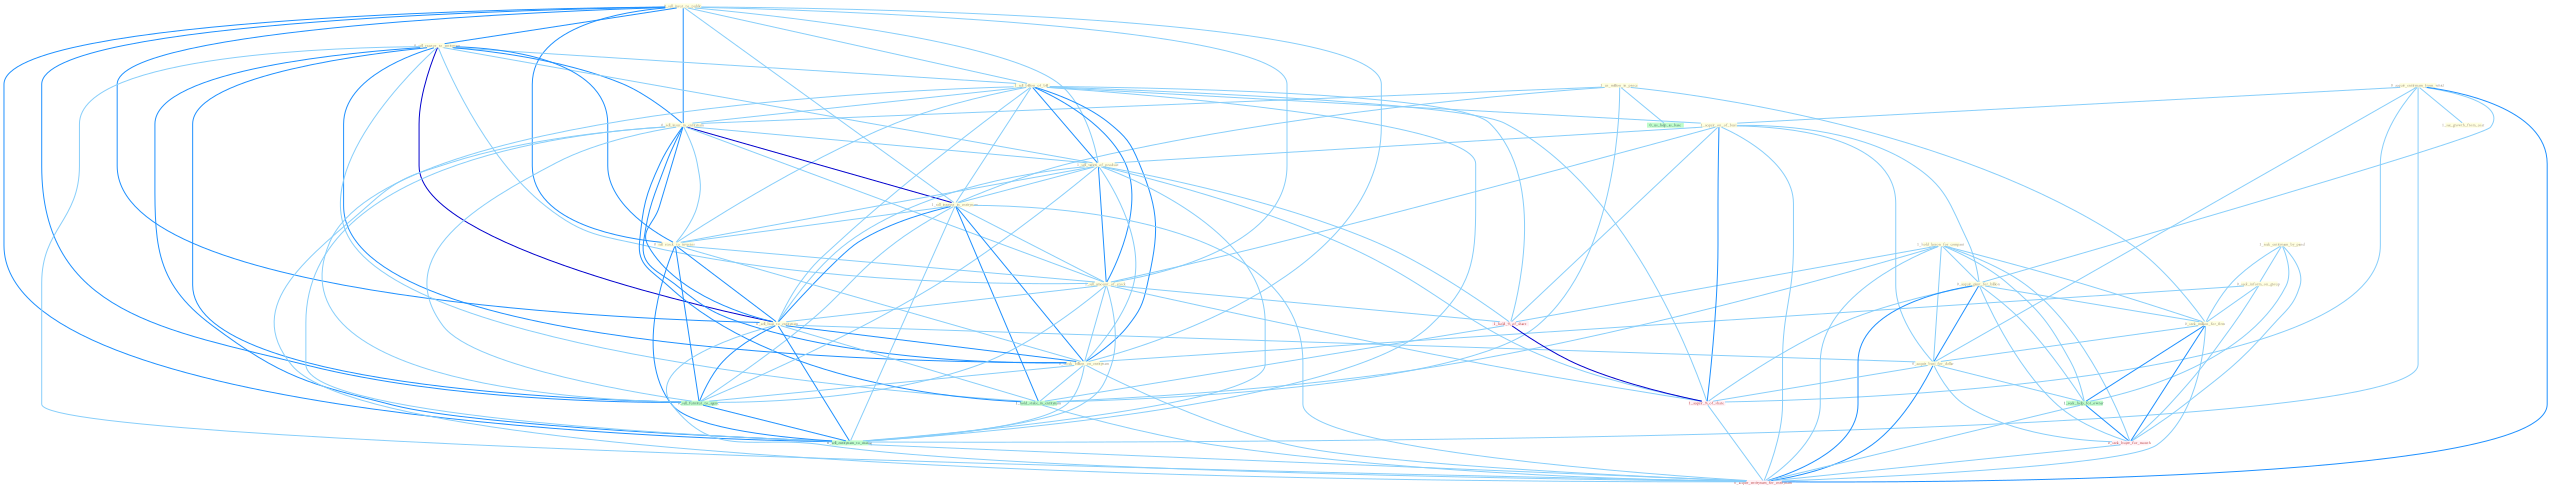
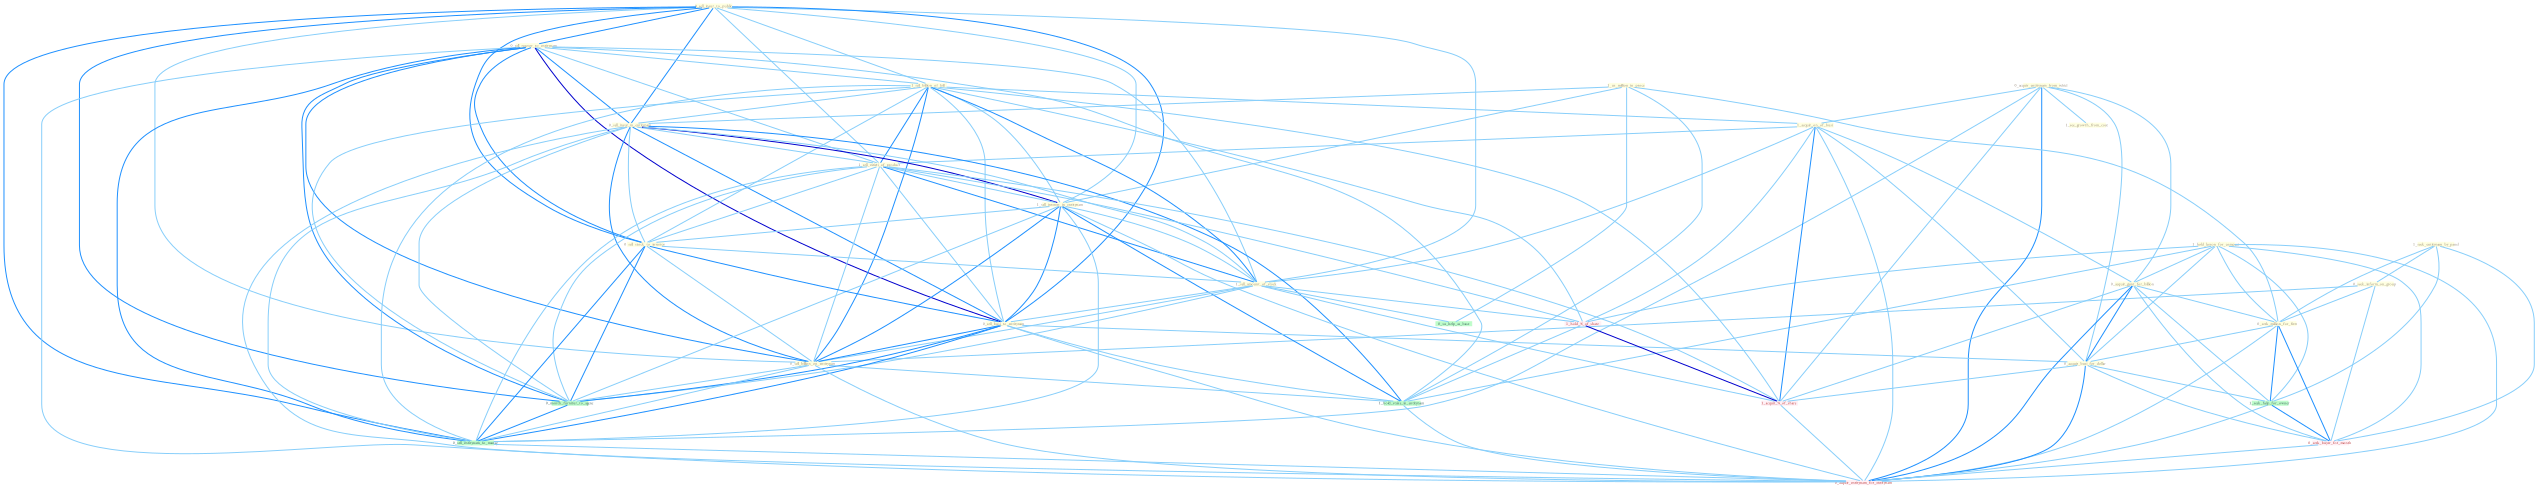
  graph {
    fontname="EB Garamond"
    node [color="#ffffe0" fixedsize=true fontcolor="#8b7d6b" fontname="EB Garamond" fontsize=4 shape=polygon style=filled]
    edge [color="#87cefa" fontname="EB Garamond" w=1]
    "0_sell_insur_to_public " [height=.06 width=.5]
    n2 [height=.06 label="1_seek_entitynam_by_panel" width=.5]
    "1_hold_lesson_for_compani " [height=.06 width=.5]
    "0_sell_reactor_to_entitynam " [height=.06 width=.5]
    "0_acquir_entitynam_from_vehicl " [height=.06 width=.5]
    "1_us_million_in_proce " [height=.06 width=.5]
    "1_sell_billion_of_bill " [height=.06 width=.5]
    "0_seek_inform_on_group " [height=.06 width=.5]
    "1_acquir_on_of_busi " [height=.06 width=.5]
    "0_sell_insur_in_entitynam " [height=.06 width=.5]
    "1_sell_varieti_of_product " [height=.06 width=.5]
    "1_sell_interest_in_entitynam " [height=.06 width=.5]
    "0_sell_stock_to_investor " [height=.06 width=.5]
    "1_sell_amount_of_stock " [height=.06 width=.5]
    "0_sell_busi_to_entitynam " [height=.06 width=.5]
    "0_acquir_giant_for_billion " [height=.06 width=.5]
    "0_seek_million_for_firm " [height=.06 width=.5]
    "0_acquir_busi_for_dollar " [height=.06 width=.5]
-   "0_sell_billion_on_entitynam " [height=.06 width=.5 label="0_stock_billion_on_entitynam"]
+   "0_sell_billion_on_entitynam " [height=.06 width=.5]
    "1_see_growth_from_coat " [height=.06 width=.5]
    "1_hold_%_of_share " [color="#fff0f5" fontcolor="#b22222" height=.06 width=.5]
    "0_seek_buyer_for_month " [color="#fff0f5" fontcolor="#b22222" height=.06 width=.5]
    "1_acquir_%_of_share " [color="#fff0f5" fontcolor="#b22222" height=.06 width=.5]
    "0_acquir_entitynam_for_entitynam " [color="#fff0f5" fontcolor="#b22222" height=.06 width=.5]
-   "0_sell_furnitur_to_agenc " [color="#BDFCC9" fontcolor="#2f4f4f" height=.06 width=.5]
+   "0_sell_furnitur_to_agenc " [color="#BDFCC9" fontcolor="#2f4f4f" height=.06 width=.5 label="0_month_furnitur_to_agenc"]
    "0_sell_entitynam_to_manag " [color="#BDFCC9" fontcolor="#2f4f4f" height=.06 width=.5]
    "1_seek_help_for_owner " [color="#BDFCC9" fontcolor="#2f4f4f" height=.06 width=.5]
    "1_hold_stake_in_entitynam " [color="#BDFCC9" fontcolor="#2f4f4f" height=.06 width=.5]
    n29 [color="#BDFCC9" fontcolor="#2f4f4f" height=.06 label="0_us_help_as_base" width=.5]
    subgraph sub_1 {
      "0_sell_insur_to_public "
      n2
      "1_hold_lesson_for_compani "
      "0_sell_reactor_to_entitynam "
      "0_acquir_entitynam_from_vehicl "
      "1_us_million_in_proce "
      "1_sell_billion_of_bill "
      "0_seek_inform_on_group "
      "1_acquir_on_of_busi "
      "0_sell_insur_in_entitynam "
      "1_sell_varieti_of_product "
      "1_sell_interest_in_entitynam "
      "0_sell_stock_to_investor "
      "1_sell_amount_of_stock "
      "0_sell_busi_to_entitynam "
      "0_acquir_giant_for_billion "
      "0_seek_million_for_firm "
      "0_acquir_busi_for_dollar "
      "0_sell_billion_on_entitynam "
      "1_see_growth_from_coat "
    }
    subgraph sub_2 {
      "1_hold_%_of_share "
      "0_seek_buyer_for_month "
      "1_acquir_%_of_share "
      "0_acquir_entitynam_for_entitynam "
    }
    "0_sell_insur_to_public " -- "0_sell_reactor_to_entitynam " [color="#1e90ff" w=2]
    "0_sell_insur_to_public " -- "1_sell_billion_of_bill "
    "0_sell_insur_to_public " -- "0_sell_insur_in_entitynam " [color="#1e90ff" w=2]
    "0_sell_insur_to_public " -- "1_sell_varieti_of_product "
    "0_sell_insur_to_public " -- "1_sell_interest_in_entitynam "
    "0_sell_insur_to_public " -- "0_sell_stock_to_investor " [color="#1e90ff" w=2]
    "0_sell_insur_to_public " -- "1_sell_amount_of_stock "
    "0_sell_insur_to_public " -- "0_sell_busi_to_entitynam " [color="#1e90ff" w=2]
    "0_sell_insur_to_public " -- "0_sell_billion_on_entitynam "
    "0_sell_insur_to_public " -- "0_sell_furnitur_to_agenc " [color="#1e90ff" w=2]
    "0_sell_insur_to_public " -- "0_sell_entitynam_to_manag " [color="#1e90ff" w=2]
    n2 -- "0_seek_inform_on_group "
    n2 -- "0_seek_million_for_firm "
    n2 -- "0_seek_buyer_for_month "
    n2 -- "1_seek_help_for_owner "
    "1_hold_lesson_for_compani " -- "0_acquir_giant_for_billion "
    "1_hold_lesson_for_compani " -- "0_seek_million_for_firm "
    "1_hold_lesson_for_compani " -- "0_acquir_busi_for_dollar "
    "1_hold_lesson_for_compani " -- "1_hold_%_of_share "
    "1_hold_lesson_for_compani " -- "0_seek_buyer_for_month "
    "1_hold_lesson_for_compani " -- "0_acquir_entitynam_for_entitynam "
    "1_hold_lesson_for_compani " -- "1_seek_help_for_owner "
    "1_hold_lesson_for_compani " -- "1_hold_stake_in_entitynam "
    "0_sell_reactor_to_entitynam " -- "1_sell_billion_of_bill "
    "0_sell_reactor_to_entitynam " -- "0_sell_insur_in_entitynam " [color="#1e90ff" w=2]
    "0_sell_reactor_to_entitynam " -- "1_sell_varieti_of_product "
    "0_sell_reactor_to_entitynam " -- "0_sell_stock_to_investor " [color="#1e90ff" w=2]
    "0_sell_reactor_to_entitynam " -- "1_sell_amount_of_stock "
    "0_sell_reactor_to_entitynam " -- "0_sell_busi_to_entitynam " [color="#0000cd" w=3]
    "0_sell_reactor_to_entitynam " -- "0_sell_billion_on_entitynam " [color="#1e90ff" w=2]
    "0_sell_reactor_to_entitynam " -- "0_acquir_entitynam_for_entitynam "
    "0_sell_reactor_to_entitynam " -- "0_sell_furnitur_to_agenc " [color="#1e90ff" w=2]
    "0_sell_reactor_to_entitynam " -- "0_sell_entitynam_to_manag " [color="#1e90ff" w=2]
    "0_sell_reactor_to_entitynam " -- "1_hold_stake_in_entitynam "
    "0_acquir_entitynam_from_vehicl " -- "1_acquir_on_of_busi "
    "0_acquir_entitynam_from_vehicl " -- "0_acquir_giant_for_billion "
    "0_acquir_entitynam_from_vehicl " -- "0_acquir_busi_for_dollar "
    "0_acquir_entitynam_from_vehicl " -- "1_see_growth_from_coat "
    "0_acquir_entitynam_from_vehicl " -- "1_acquir_%_of_share "
    "0_acquir_entitynam_from_vehicl " -- "0_acquir_entitynam_for_entitynam " [color="#1e90ff" w=2]
    "0_acquir_entitynam_from_vehicl " -- "0_sell_entitynam_to_manag "
    "1_us_million_in_proce " -- "0_sell_insur_in_entitynam "
    "1_us_million_in_proce " -- "1_sell_interest_in_entitynam "
    "1_us_million_in_proce " -- "0_seek_million_for_firm "
    "1_us_million_in_proce " -- "1_hold_stake_in_entitynam "
    "1_us_million_in_proce " -- n29
    "1_sell_billion_of_bill " -- "1_acquir_on_of_busi "
    "1_sell_billion_of_bill " -- "0_sell_insur_in_entitynam "
    "1_sell_billion_of_bill " -- "1_sell_varieti_of_product " [color="#1e90ff" w=2]
    "1_sell_billion_of_bill " -- "1_sell_interest_in_entitynam "
    "1_sell_billion_of_bill " -- "0_sell_stock_to_investor "
    "1_sell_billion_of_bill " -- "1_sell_amount_of_stock " [color="#1e90ff" w=2]
    "1_sell_billion_of_bill " -- "0_sell_busi_to_entitynam "
    "1_sell_billion_of_bill " -- "0_sell_billion_on_entitynam " [color="#1e90ff" w=2]
    "1_sell_billion_of_bill " -- "1_hold_%_of_share "
    "1_sell_billion_of_bill " -- "1_acquir_%_of_share "
    "1_sell_billion_of_bill " -- "0_sell_furnitur_to_agenc "
    "1_sell_billion_of_bill " -- "0_sell_entitynam_to_manag "
    "0_seek_inform_on_group " -- "0_seek_million_for_firm "
    "0_seek_inform_on_group " -- "0_sell_billion_on_entitynam "
    "0_seek_inform_on_group " -- "0_seek_buyer_for_month "
    "1_acquir_on_of_busi " -- "1_sell_varieti_of_product "
    "1_acquir_on_of_busi " -- "1_sell_amount_of_stock "
    "1_acquir_on_of_busi " -- "0_acquir_giant_for_billion "
    "1_acquir_on_of_busi " -- "0_acquir_busi_for_dollar "
    "1_acquir_on_of_busi " -- "1_hold_%_of_share "
    "1_acquir_on_of_busi " -- "1_acquir_%_of_share " [color="#1e90ff" w=2]
    "1_acquir_on_of_busi " -- "0_acquir_entitynam_for_entitynam "
    "0_sell_insur_in_entitynam " -- "1_sell_varieti_of_product "
    "0_sell_insur_in_entitynam " -- "1_sell_interest_in_entitynam " [color="#0000cd" w=3]
    "0_sell_insur_in_entitynam " -- "0_sell_stock_to_investor "
    "0_sell_insur_in_entitynam " -- "1_sell_amount_of_stock "
    "0_sell_insur_in_entitynam " -- "0_sell_busi_to_entitynam " [color="#1e90ff" w=2]
    "0_sell_insur_in_entitynam " -- "0_sell_billion_on_entitynam " [color="#1e90ff" w=2]
    "0_sell_insur_in_entitynam " -- "0_acquir_entitynam_for_entitynam "
    "0_sell_insur_in_entitynam " -- "0_sell_furnitur_to_agenc "
    "0_sell_insur_in_entitynam " -- "0_sell_entitynam_to_manag "
    "0_sell_insur_in_entitynam " -- "1_hold_stake_in_entitynam " [color="#1e90ff" w=2]
    "1_sell_varieti_of_product " -- "1_sell_interest_in_entitynam "
    "1_sell_varieti_of_product " -- "0_sell_stock_to_investor "
    "1_sell_varieti_of_product " -- "1_sell_amount_of_stock " [color="#1e90ff" w=2]
    "1_sell_varieti_of_product " -- "0_sell_busi_to_entitynam "
    "1_sell_varieti_of_product " -- "0_sell_billion_on_entitynam "
    "1_sell_varieti_of_product " -- "1_hold_%_of_share "
    "1_sell_varieti_of_product " -- "1_acquir_%_of_share "
    "1_sell_varieti_of_product " -- "0_sell_furnitur_to_agenc "
    "1_sell_varieti_of_product " -- "0_sell_entitynam_to_manag "
    "1_sell_interest_in_entitynam " -- "0_sell_stock_to_investor "
    "1_sell_interest_in_entitynam " -- "1_sell_amount_of_stock "
    "1_sell_interest_in_entitynam " -- "0_sell_busi_to_entitynam " [color="#1e90ff" w=2]
    "1_sell_interest_in_entitynam " -- "0_sell_billion_on_entitynam " [color="#1e90ff" w=2]
    "1_sell_interest_in_entitynam " -- "0_acquir_entitynam_for_entitynam "
    "1_sell_interest_in_entitynam " -- "0_sell_furnitur_to_agenc "
    "1_sell_interest_in_entitynam " -- "0_sell_entitynam_to_manag "
    "1_sell_interest_in_entitynam " -- "1_hold_stake_in_entitynam " [color="#1e90ff" w=2]
    "0_sell_stock_to_investor " -- "1_sell_amount_of_stock "
    "0_sell_stock_to_investor " -- "0_sell_busi_to_entitynam " [color="#1e90ff" w=2]
    "0_sell_stock_to_investor " -- "0_sell_billion_on_entitynam "
    "0_sell_stock_to_investor " -- "0_sell_furnitur_to_agenc " [color="#1e90ff" w=2]
    "0_sell_stock_to_investor " -- "0_sell_entitynam_to_manag " [color="#1e90ff" w=2]
    "1_sell_amount_of_stock " -- "0_sell_busi_to_entitynam "
    "1_sell_amount_of_stock " -- "0_sell_billion_on_entitynam "
    "1_sell_amount_of_stock " -- "1_hold_%_of_share "
    "1_sell_amount_of_stock " -- "1_acquir_%_of_share "
    "1_sell_amount_of_stock " -- "0_sell_furnitur_to_agenc "
-   "1_sell_amount_of_stock " -- "0_sell_entitynam_to_manag "
+   "1_sell_amount_of_stock " -- n29
    "0_sell_busi_to_entitynam " -- "0_acquir_busi_for_dollar "
    "0_sell_busi_to_entitynam " -- "0_sell_billion_on_entitynam " [color="#1e90ff" w=2]
    "0_sell_busi_to_entitynam " -- "0_acquir_entitynam_for_entitynam "
    "0_sell_busi_to_entitynam " -- "0_sell_furnitur_to_agenc " [color="#1e90ff" w=2]
    "0_sell_busi_to_entitynam " -- "0_sell_entitynam_to_manag " [color="#1e90ff" w=2]
    "0_sell_busi_to_entitynam " -- "1_hold_stake_in_entitynam "
    "0_acquir_giant_for_billion " -- "0_seek_million_for_firm "
    "0_acquir_giant_for_billion " -- "0_acquir_busi_for_dollar " [color="#1e90ff" w=2]
    "0_acquir_giant_for_billion " -- "0_seek_buyer_for_month "
    "0_acquir_giant_for_billion " -- "1_acquir_%_of_share "
    "0_acquir_giant_for_billion " -- "0_acquir_entitynam_for_entitynam " [color="#1e90ff" w=2]
    "0_acquir_giant_for_billion " -- "1_seek_help_for_owner "
    "0_seek_million_for_firm " -- "0_acquir_busi_for_dollar "
    "0_seek_million_for_firm " -- "0_seek_buyer_for_month " [color="#1e90ff" w=2]
    "0_seek_million_for_firm " -- "0_acquir_entitynam_for_entitynam "
    "0_seek_million_for_firm " -- "1_seek_help_for_owner " [color="#1e90ff" w=2]
    "0_acquir_busi_for_dollar " -- "0_seek_buyer_for_month "
    "0_acquir_busi_for_dollar " -- "1_acquir_%_of_share "
    "0_acquir_busi_for_dollar " -- "0_acquir_entitynam_for_entitynam " [color="#1e90ff" w=2]
    "0_acquir_busi_for_dollar " -- "1_seek_help_for_owner "
    "0_sell_billion_on_entitynam " -- "0_acquir_entitynam_for_entitynam "
    "0_sell_billion_on_entitynam " -- "0_sell_furnitur_to_agenc "
    "0_sell_billion_on_entitynam " -- "0_sell_entitynam_to_manag "
    "0_sell_billion_on_entitynam " -- "1_hold_stake_in_entitynam "
    "1_hold_%_of_share " -- "1_acquir_%_of_share " [color="#0000cd" w=3]
    "1_hold_%_of_share " -- "1_hold_stake_in_entitynam "
    "0_seek_buyer_for_month " -- "0_acquir_entitynam_for_entitynam "
    "1_acquir_%_of_share " -- "0_acquir_entitynam_for_entitynam "
    "0_sell_furnitur_to_agenc " -- "0_sell_entitynam_to_manag " [color="#1e90ff" w=2]
    "0_sell_entitynam_to_manag " -- "0_acquir_entitynam_for_entitynam "
    "1_seek_help_for_owner " -- "0_seek_buyer_for_month " [color="#1e90ff" w=2]
    "1_seek_help_for_owner " -- "0_acquir_entitynam_for_entitynam "
    "1_hold_stake_in_entitynam " -- "0_acquir_entitynam_for_entitynam "
  }
